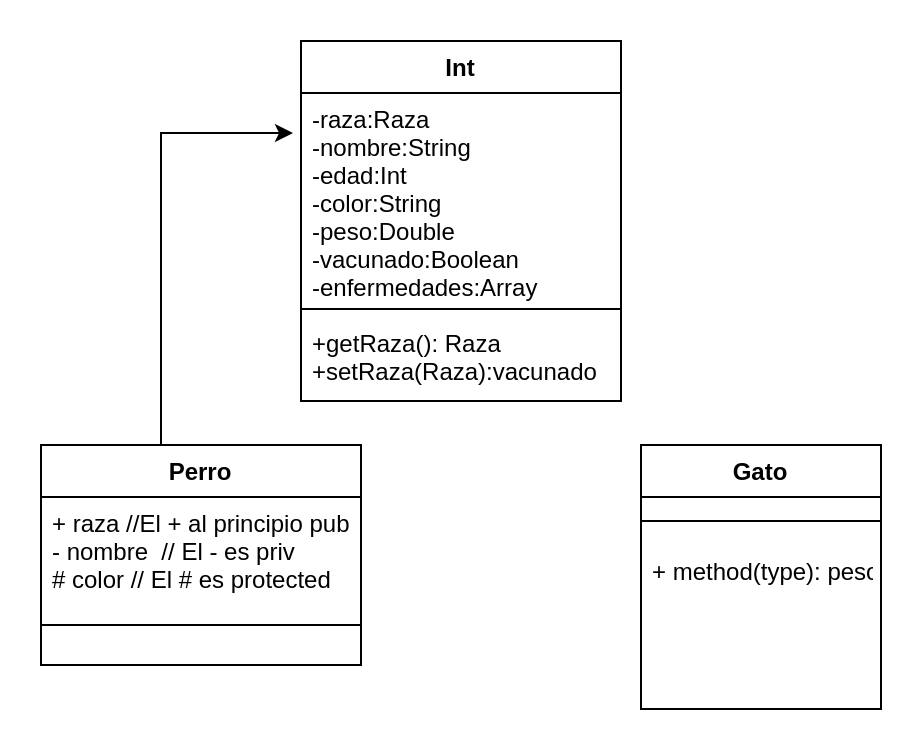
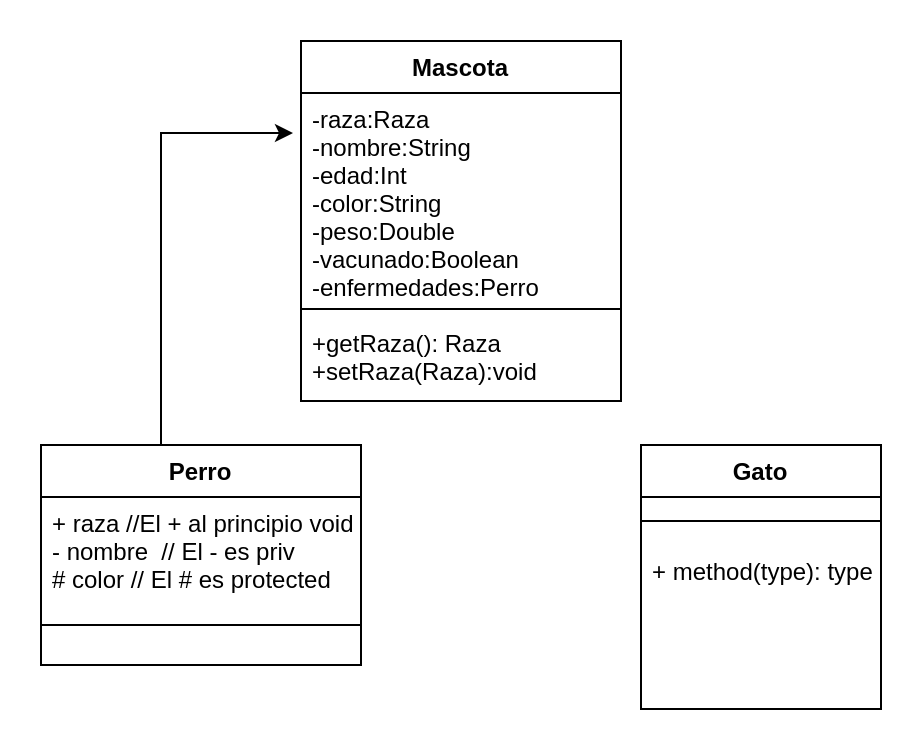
  <mxCell id="0" />
  <mxCell id="1" parent="0" />
  <mxCell id="2" style="edgeStyle=orthogonalEdgeStyle;rounded=0;orthogonalLoop=1;jettySize=auto;html=1;" parent="1" source="3" edge="1"><mxGeometry relative="1" as="geometry"><mxPoint x="146" y="66" as="targetPoint" /><Array as="points"><mxPoint x="80" y="66" /></Array></mxGeometry></mxCell>
  <mxCell id="3" value="Perro&#10;" style="swimlane;fontStyle=1;align=center;verticalAlign=top;childLayout=stackLayout;horizontal=1;startSize=26;horizontalStack=0;resizeParent=1;resizeParentMax=0;resizeLast=0;collapsible=1;marginBottom=0;" parent="1" vertex="1"><mxGeometry x="20" y="222" width="160" height="110" as="geometry" /></mxCell>
- <mxCell id="4" value="+ raza //El + al principio pub&#10;- nombre  // El - es priv&#10;# color // El # es protected" style="text;strokeColor=none;fillColor=none;align=left;verticalAlign=top;spacingLeft=4;spacingRight=4;overflow=hidden;rotatable=0;points=[[0,0.5],[1,0.5]];portConstraint=eastwest;" parent="3" vertex="1"><mxGeometry y="26" width="160" height="44" as="geometry" /></mxCell>
+ <mxCell id="4" value="+ raza //El + al principio void&#10;- nombre  // El - es priv&#10;# color // El # es protected" style="text;strokeColor=none;fillColor=none;align=left;verticalAlign=top;spacingLeft=4;spacingRight=4;overflow=hidden;rotatable=0;points=[[0,0.5],[1,0.5]];portConstraint=eastwest;" parent="3" vertex="1"><mxGeometry y="26" width="160" height="44" as="geometry" /></mxCell>
  <mxCell id="5" value="" style="line;strokeWidth=1;fillColor=none;align=left;verticalAlign=middle;spacingTop=-1;spacingLeft=3;spacingRight=3;rotatable=0;labelPosition=right;points=[];portConstraint=eastwest;" parent="3" vertex="1"><mxGeometry y="70" width="160" height="40" as="geometry" /></mxCell>
  <mxCell id="6" value="Gato" style="swimlane;fontStyle=1;align=center;verticalAlign=top;childLayout=stackLayout;horizontal=1;startSize=26;horizontalStack=0;resizeParent=1;resizeParentMax=0;resizeLast=0;collapsible=1;marginBottom=0;" parent="1" vertex="1"><mxGeometry x="320" y="222" width="120" height="132" as="geometry"><mxRectangle x="450" y="185" width="60" height="26" as="alternateBounds" /></mxGeometry></mxCell>
  <mxCell id="7" value="" style="line;strokeWidth=1;fillColor=none;align=left;verticalAlign=middle;spacingTop=-1;spacingLeft=3;spacingRight=3;rotatable=0;labelPosition=right;points=[];portConstraint=eastwest;" parent="6" vertex="1"><mxGeometry y="26" width="120" height="24" as="geometry" /></mxCell>
- <mxCell id="8" value="+ method(type): peso" style="text;strokeColor=none;fillColor=none;align=left;verticalAlign=top;spacingLeft=4;spacingRight=4;overflow=hidden;rotatable=0;points=[[0,0.5],[1,0.5]];portConstraint=eastwest;" parent="6" vertex="1"><mxGeometry y="50" width="120" height="82" as="geometry" /></mxCell>
- <mxCell id="9" value="Int" style="swimlane;fontStyle=1;align=center;verticalAlign=top;childLayout=stackLayout;horizontal=1;startSize=26;horizontalStack=0;resizeParent=1;resizeParentMax=0;resizeLast=0;collapsible=1;marginBottom=0;" parent="1" vertex="1"><mxGeometry x="150" y="20" width="160" height="180" as="geometry" /></mxCell>
- <mxCell id="10" value="-raza:Raza&#10;-nombre:String&#10;-edad:Int&#10;-color:String &#10;-peso:Double&#10;-vacunado:Boolean&#10;-enfermedades:Array" style="text;strokeColor=none;fillColor=none;align=left;verticalAlign=top;spacingLeft=4;spacingRight=4;overflow=hidden;rotatable=0;points=[[0,0.5],[1,0.5]];portConstraint=eastwest;" parent="9" vertex="1"><mxGeometry y="26" width="160" height="104" as="geometry" /></mxCell>
+ <mxCell id="8" value="+ method(type): type" style="text;strokeColor=none;fillColor=none;align=left;verticalAlign=top;spacingLeft=4;spacingRight=4;overflow=hidden;rotatable=0;points=[[0,0.5],[1,0.5]];portConstraint=eastwest;" parent="6" vertex="1"><mxGeometry y="50" width="120" height="82" as="geometry" /></mxCell>
+ <mxCell id="9" value="Mascota" style="swimlane;fontStyle=1;align=center;verticalAlign=top;childLayout=stackLayout;horizontal=1;startSize=26;horizontalStack=0;resizeParent=1;resizeParentMax=0;resizeLast=0;collapsible=1;marginBottom=0;" parent="1" vertex="1"><mxGeometry x="150" y="20" width="160" height="180" as="geometry" /></mxCell>
+ <mxCell id="10" value="-raza:Raza&#10;-nombre:String&#10;-edad:Int&#10;-color:String &#10;-peso:Double&#10;-vacunado:Boolean&#10;-enfermedades:Perro" style="text;strokeColor=none;fillColor=none;align=left;verticalAlign=top;spacingLeft=4;spacingRight=4;overflow=hidden;rotatable=0;points=[[0,0.5],[1,0.5]];portConstraint=eastwest;" parent="9" vertex="1"><mxGeometry y="26" width="160" height="104" as="geometry" /></mxCell>
  <mxCell id="11" value="" style="line;strokeWidth=1;fillColor=none;align=left;verticalAlign=middle;spacingTop=-1;spacingLeft=3;spacingRight=3;rotatable=0;labelPosition=right;points=[];portConstraint=eastwest;" parent="9" vertex="1"><mxGeometry y="130" width="160" height="8" as="geometry" /></mxCell>
- <mxCell id="12" value="+getRaza(): Raza &#10;+setRaza(Raza):vacunado" style="text;strokeColor=none;fillColor=none;align=left;verticalAlign=top;spacingLeft=4;spacingRight=4;overflow=hidden;rotatable=0;points=[[0,0.5],[1,0.5]];portConstraint=eastwest;" parent="9" vertex="1"><mxGeometry y="138" width="160" height="42" as="geometry" /></mxCell>
+ <mxCell id="12" value="+getRaza(): Raza &#10;+setRaza(Raza):void" style="text;strokeColor=none;fillColor=none;align=left;verticalAlign=top;spacingLeft=4;spacingRight=4;overflow=hidden;rotatable=0;points=[[0,0.5],[1,0.5]];portConstraint=eastwest;" parent="9" vertex="1"><mxGeometry y="138" width="160" height="42" as="geometry" /></mxCell>
